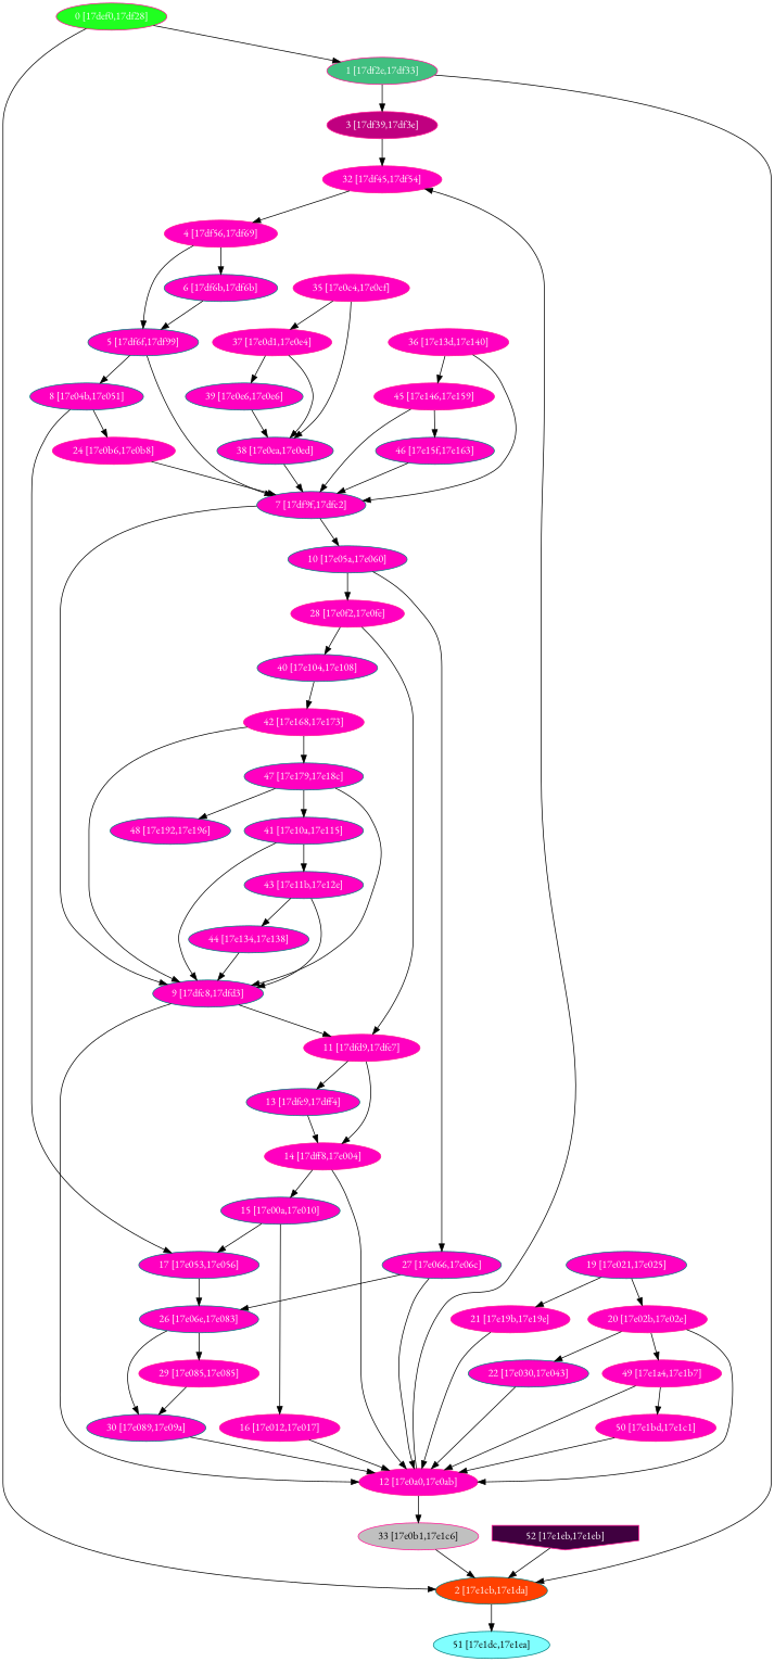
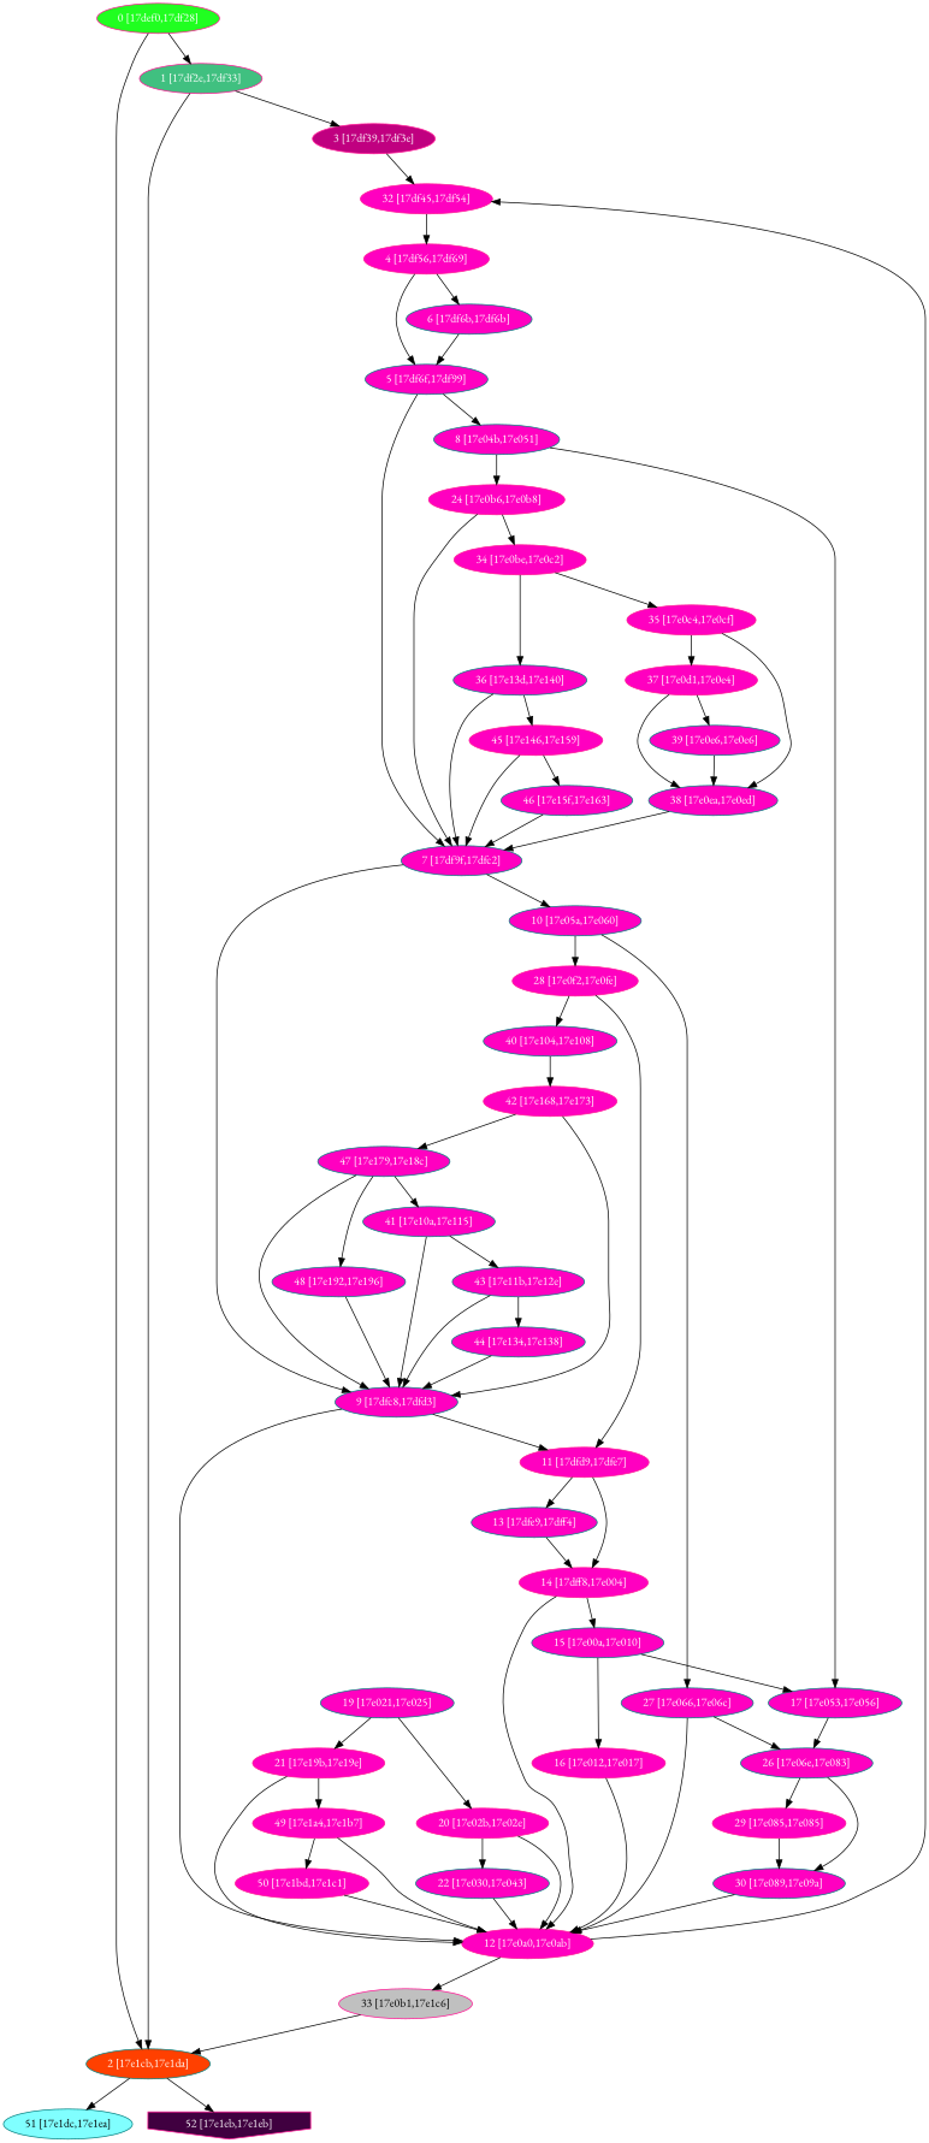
  digraph {
    fontname="EB Garamond"
    node [color=teal fillcolor="#FF00C0" fontcolor="#ffffff" fontname="EB Garamond" shape=oval style=filled]
    edge [fontname="EB Garamond"]
    n1 [color=deeppink fillcolor="#20FF20" label="0 [17def0,17df28]"]
    n2 [color=deeppink fillcolor="#40C080" label="1 [17df2e,17df33]"]
    n3 [fillcolor="#FF4000" label="2 [17e1cb,17e1da]"]
    n4 [color=deeppink fillcolor="#C00080" label="3 [17df39,17df3e]"]
    n5 [fillcolor="#80FFFF" fontcolor="#000000" label="51 [17e1dc,17e1ea]"]
    n6 [color=deeppink fillcolor="#400040" label="52 [17e1eb,17e1eb]" shape=invhouse]
    n7 [color=deeppink label="32 [17df45,17df54]"]
    n8 [color=deeppink label="4 [17df56,17df69]"]
    n9 [label="5 [17df6f,17df99]"]
    n10 [label="6 [17df6b,17df6b]"]
    n11 [label="7 [17df9f,17dfc2]"]
    n12 [label="8 [17e04b,17e051]"]
    n13 [label="9 [17dfc8,17dfd3]"]
    n14 [label="10 [17e05a,17e060]"]
    n15 [label="17 [17e053,17e056]"]
    n16 [color=deeppink label="24 [17e0b6,17e0b8]"]
    n17 [color=deeppink label="11 [17dfd9,17dfe7]"]
    n18 [color=deeppink label="12 [17e0a0,17e0ab]"]
    n19 [label="27 [17e066,17e06c]"]
    n20 [color=deeppink label="28 [17e0f2,17e0fe]"]
    n21 [label="26 [17e06e,17e083]"]
+   n22 [color=deeppink label="34 [17e0be,17e0c2]"]
    n23 [label="13 [17dfe9,17dff4]"]
    n24 [color=deeppink label="14 [17dff8,17e004]"]
    n25 [color=deeppink fillcolor="#C0C0C0" fontcolor="#000000" label="33 [17e0b1,17e1c6]"]
    n26 [label="40 [17e104,17e108]"]
    n27 [label="15 [17e00a,17e010]"]
    n28 [color=deeppink label="16 [17e012,17e017]"]
    n29 [color=deeppink label="29 [17e085,17e085]"]
    n30 [label="30 [17e089,17e09a]"]
    n31 [label="19 [17e021,17e025]"]
    n32 [color=deeppink label="20 [17e02b,17e02e]"]
    n33 [color=deeppink label="21 [17e19b,17e19e]"]
    n34 [label="22 [17e030,17e043]"]
    n35 [color=deeppink label="49 [17e1a4,17e1b7]"]
    n36 [color=deeppink label="50 [17e1bd,17e1c1]"]
    n37 [color=deeppink label="35 [17e0c4,17e0cf]"]
-   n38 [color=deeppink label="36 [17e13d,17e140]"]
+   n38 [label="36 [17e13d,17e140]"]
    n39 [color=deeppink label="42 [17e168,17e173]"]
    n40 [color=deeppink label="37 [17e0d1,17e0e4]"]
    n41 [label="38 [17e0ea,17e0ed]"]
    n42 [color=deeppink label="45 [17e146,17e159]"]
    n43 [label="39 [17e0e6,17e0e6]"]
    n44 [label="46 [17e15f,17e163]"]
    n45 [label="41 [17e10a,17e115]"]
    n46 [label="43 [17e11b,17e12e]"]
    n47 [label="47 [17e179,17e18c]"]
    n48 [label="44 [17e134,17e138]"]
    n49 [label="48 [17e192,17e196]"]
    n1 -> n2
    n1 -> n3
    n2 -> n3
    n2 -> n4
    n3 -> n5
-   n6 -> n3
+   n3 -> n6
    n4 -> n7
    n7 -> n8
    n8 -> n9
    n8 -> n10
    n9 -> n11
    n9 -> n12
    n10 -> n9
    n11 -> n13
    n11 -> n14
    n12 -> n15
    n12 -> n16
    n13 -> n17
    n13 -> n18
    n14 -> n19
    n14 -> n20
    n15 -> n21
    n16 -> n11
+   n16 -> n22
    n17 -> n23
    n17 -> n24
    n18 -> n7
    n18 -> n25
    n19 -> n18
    n19 -> n21
    n20 -> n17
    n20 -> n26
    n21 -> n29
    n21 -> n30
+   n22 -> n37
+   n22 -> n38
    n23 -> n24
    n24 -> n18
    n24 -> n27
    n25 -> n3
    n26 -> n39
    n27 -> n15
    n27 -> n28
    n28 -> n18
    n29 -> n30
    n30 -> n18
    n31 -> n32
    n31 -> n33
    n32 -> n18
    n32 -> n34
    n33 -> n18
-   n32 -> n35
+   n33 -> n35
    n34 -> n18
    n35 -> n18
    n35 -> n36
    n36 -> n18
    n37 -> n40
    n37 -> n41
    n38 -> n11
    n38 -> n42
    n39 -> n13
    n39 -> n47
    n40 -> n41
    n40 -> n43
    n41 -> n11
    n42 -> n11
    n42 -> n44
    n43 -> n41
    n44 -> n11
    n45 -> n13
    n45 -> n46
    n46 -> n13
    n46 -> n48
    n47 -> n13
    n47 -> n45
    n47 -> n49
    n48 -> n13
+   n49 -> n13
  }
